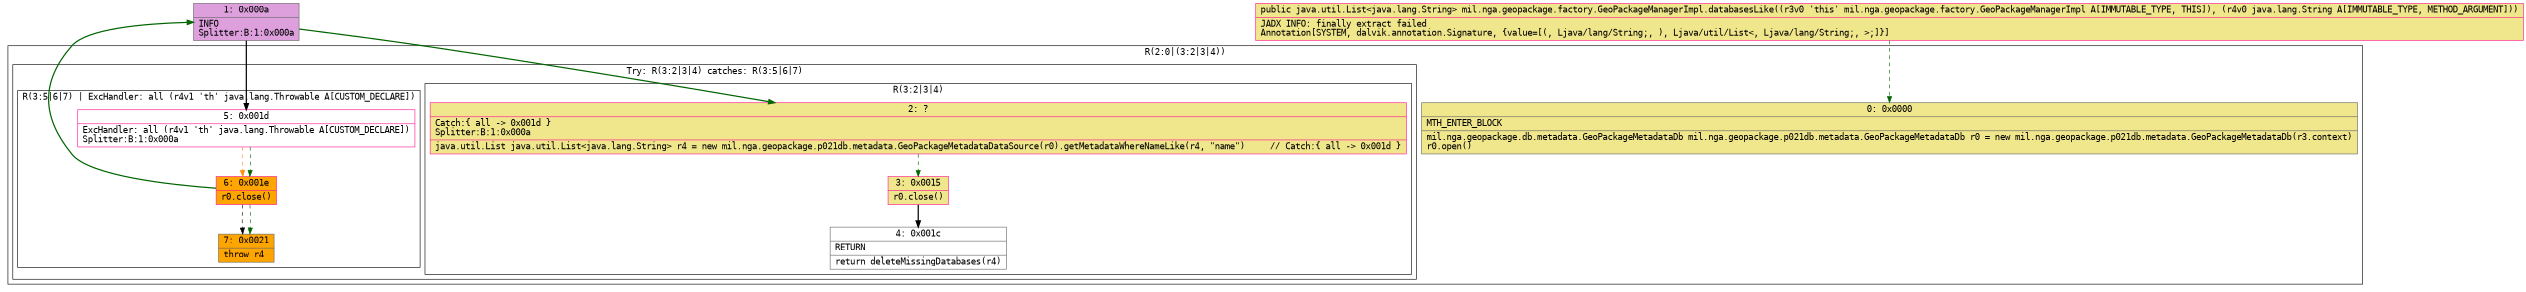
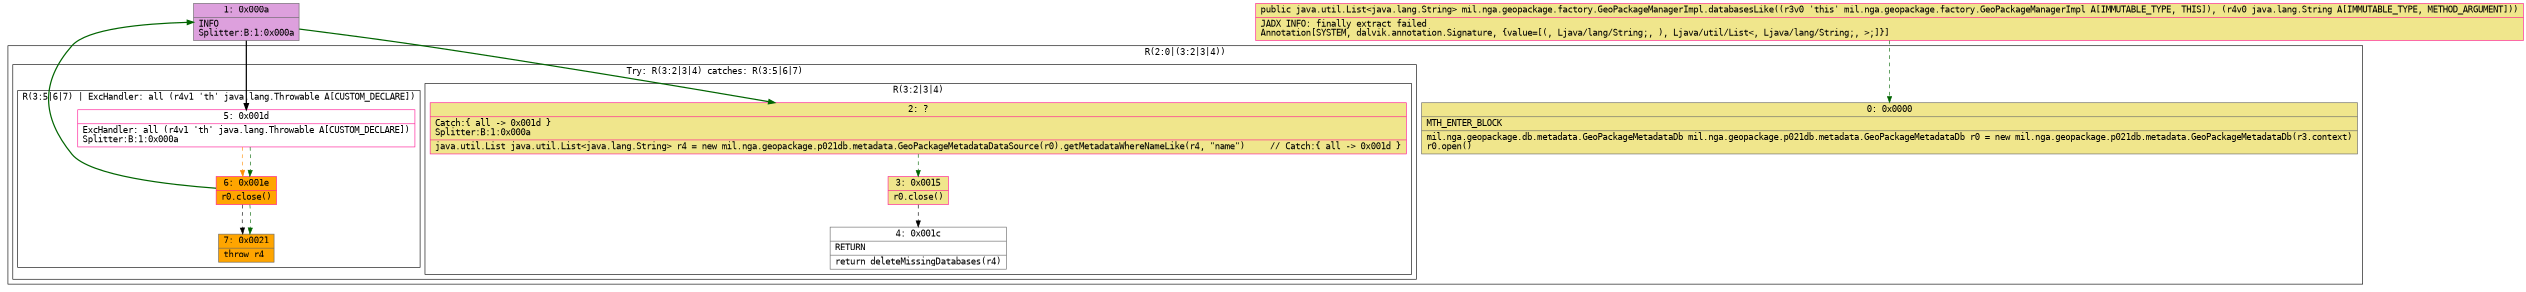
  digraph {
    fontname="DejaVu Sans Mono"
    node [color=deeppink fillcolor=khaki fontname="DejaVu Sans Mono" shape=record style=filled]
    edge [color=darkgreen fontname="DejaVu Sans Mono" style=dashed]
    n1 [label="{2\:\ ?|Catch:\{ all \-\> 0x001d \}\lSplitter:B:1:0x000a\l|java.util.List java.util.List\<java.lang.String\> r4 = new mil.nga.geopackage.p021db.metadata.GeoPackageMetadataDataSource(r0).getMetadataWhereNameLike(r4, \"name\")     \/\/ Catch:\{ all \-\> 0x001d \}\l}"]
    n2 [label="{3\:\ 0x0015|r0.close()\l}"]
    n3 [color=gray40 fillcolor=white label="{4\:\ 0x001c|RETURN\l|return deleteMissingDatabases(r4)\l}"]
    n4 [fillcolor=white label="{5\:\ 0x001d|ExcHandler: all (r4v1 'th' java.lang.Throwable A[CUSTOM_DECLARE])\lSplitter:B:1:0x000a\l}"]
    n5 [fillcolor=orange label="{6\:\ 0x001e|r0.close()\l}"]
    n6 [color=gray40 fillcolor=orange label="{7\:\ 0x0021|throw r4\l}"]
    n7 [color=gray40 label="{0\:\ 0x0000|MTH_ENTER_BLOCK\l|mil.nga.geopackage.db.metadata.GeoPackageMetadataDb mil.nga.geopackage.p021db.metadata.GeoPackageMetadataDb r0 = new mil.nga.geopackage.p021db.metadata.GeoPackageMetadataDb(r3.context)\lr0.open()\l}"]
    n8 [color=gray40 fillcolor=plum label="{1\:\ 0x000a|INFO\lSplitter:B:1:0x000a\l}"]
    n9 [label="{public java.util.List\<java.lang.String\> mil.nga.geopackage.factory.GeoPackageManagerImpl.databasesLike((r3v0 'this' mil.nga.geopackage.factory.GeoPackageManagerImpl A[IMMUTABLE_TYPE, THIS]), (r4v0 java.lang.String A[IMMUTABLE_TYPE, METHOD_ARGUMENT]))  | JADX INFO: finally extract failed\lAnnotation[SYSTEM, dalvik.annotation.Signature, \{value=[(, Ljava\/lang\/String;, ), Ljava\/util\/List\<, Ljava\/lang\/String;, \>;]\}]\l}"]
    subgraph cluster_1 {
      label="R(2:0|(3:2|3|4))"
      n7
      subgraph cluster_2 {
        label="Try: R(3:2|3|4) catches: R(3:5|6|7)"
        subgraph cluster_3 {
          label="R(3:2|3|4)"
          n1
          n2
          n3
        }
        subgraph cluster_4 {
          label="R(3:5|6|7) | ExcHandler: all (r4v1 'th' java.lang.Throwable A[CUSTOM_DECLARE])\l"
          n4
          n5
          n6
        }
      }
    }
    subgraph cluster_5 {
      label="R(3:5|6|7) | ExcHandler: all (r4v1 'th' java.lang.Throwable A[CUSTOM_DECLARE])\l"
    }
    n1 -> n2
-   n2 -> n3 [color=black style=bold]
+   n2 -> n3 [color=black]
    n4 -> n5 [color=darkorange]
    n4 -> n5
    n5 -> n6 [color=black]
    n5 -> n6
    n5 -> n8 [style=bold]
    n8 -> n1 [style=bold]
    n8 -> n4 [color=black style=bold]
    n9 -> n7
  }
